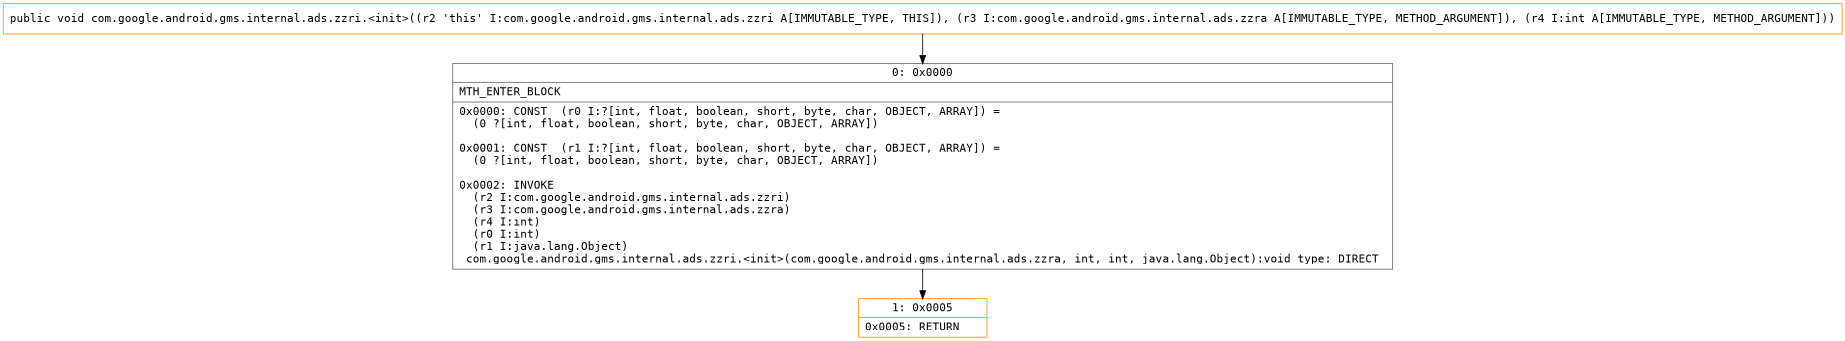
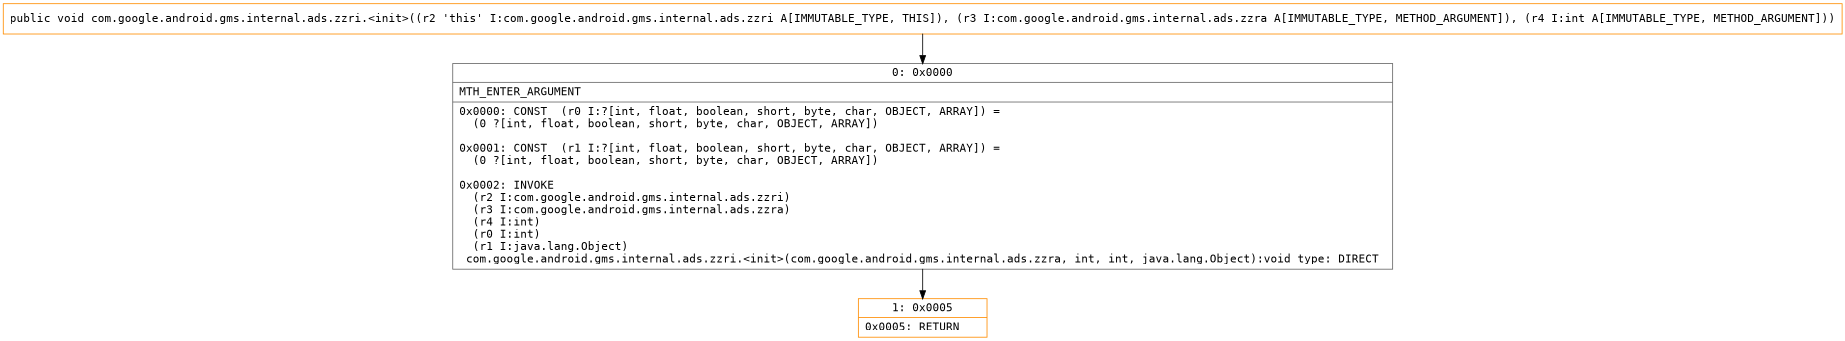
  digraph {
    fontname="DejaVu Sans Mono"
    node [shape=record color=darkorange fontname="DejaVu Sans Mono"]
    edge [style=solid fontname="DejaVu Sans Mono"]
-   n1 [label="{0\:\ 0x0000|MTH_ENTER_BLOCK\l|0x0000: CONST  (r0 I:?[int, float, boolean, short, byte, char, OBJECT, ARRAY]) = \l  (0 ?[int, float, boolean, short, byte, char, OBJECT, ARRAY])\l \l0x0001: CONST  (r1 I:?[int, float, boolean, short, byte, char, OBJECT, ARRAY]) = \l  (0 ?[int, float, boolean, short, byte, char, OBJECT, ARRAY])\l \l0x0002: INVOKE  \l  (r2 I:com.google.android.gms.internal.ads.zzri)\l  (r3 I:com.google.android.gms.internal.ads.zzra)\l  (r4 I:int)\l  (r0 I:int)\l  (r1 I:java.lang.Object)\l com.google.android.gms.internal.ads.zzri.\<init\>(com.google.android.gms.internal.ads.zzra, int, int, java.lang.Object):void type: DIRECT \l}" color=gray40]
+   n1 [label="{0\:\ 0x0000|MTH_ENTER_ARGUMENT\l|0x0000: CONST  (r0 I:?[int, float, boolean, short, byte, char, OBJECT, ARRAY]) = \l  (0 ?[int, float, boolean, short, byte, char, OBJECT, ARRAY])\l \l0x0001: CONST  (r1 I:?[int, float, boolean, short, byte, char, OBJECT, ARRAY]) = \l  (0 ?[int, float, boolean, short, byte, char, OBJECT, ARRAY])\l \l0x0002: INVOKE  \l  (r2 I:com.google.android.gms.internal.ads.zzri)\l  (r3 I:com.google.android.gms.internal.ads.zzra)\l  (r4 I:int)\l  (r0 I:int)\l  (r1 I:java.lang.Object)\l com.google.android.gms.internal.ads.zzri.\<init\>(com.google.android.gms.internal.ads.zzra, int, int, java.lang.Object):void type: DIRECT \l}" color=gray40]
    n2 [label="{1\:\ 0x0005|0x0005: RETURN   \l}"]
    n3 [label="{public void com.google.android.gms.internal.ads.zzri.\<init\>((r2 'this' I:com.google.android.gms.internal.ads.zzri A[IMMUTABLE_TYPE, THIS]), (r3 I:com.google.android.gms.internal.ads.zzra A[IMMUTABLE_TYPE, METHOD_ARGUMENT]), (r4 I:int A[IMMUTABLE_TYPE, METHOD_ARGUMENT])) }"]
    n1 -> n2
    n3 -> n1
  }
